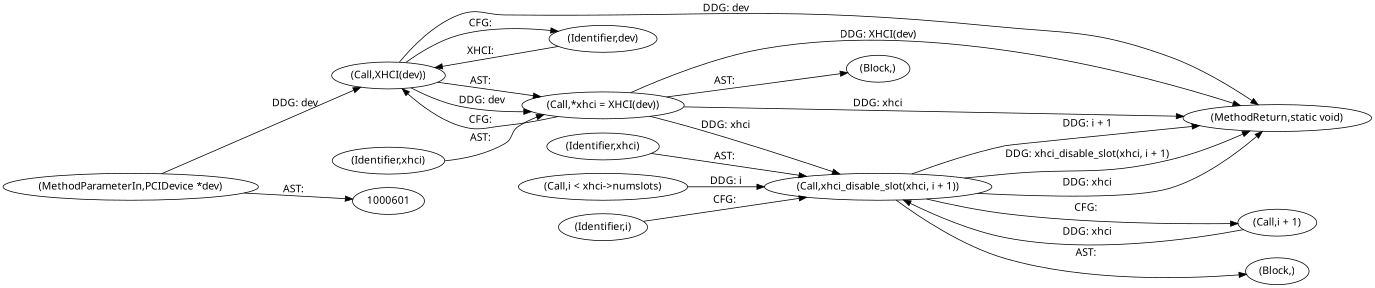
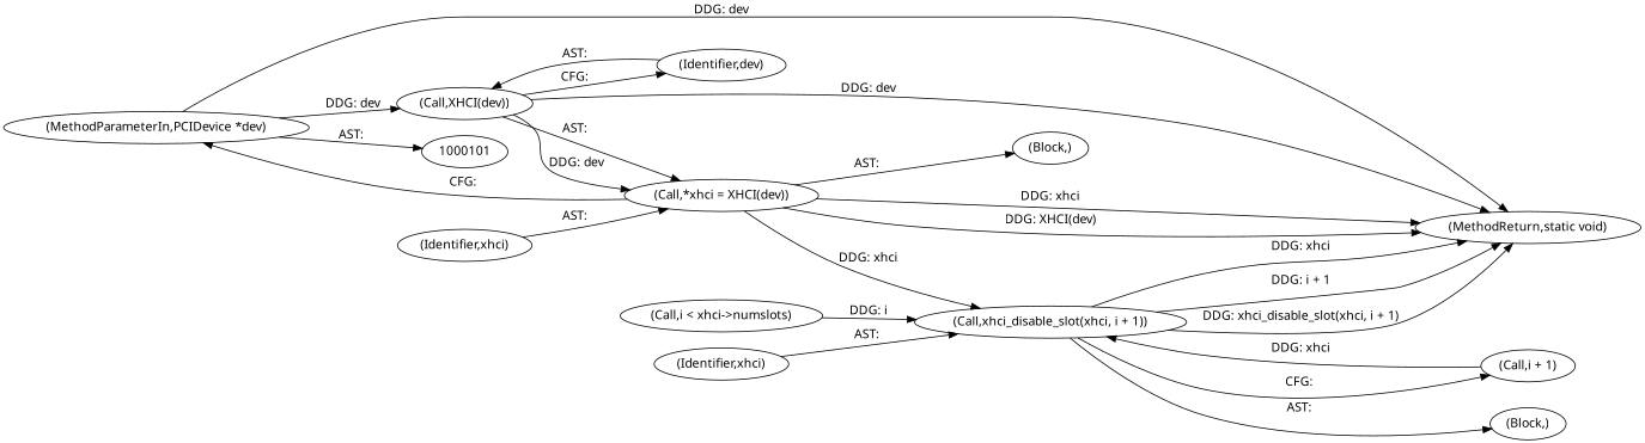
  digraph {
    fontname="Noto Sans"
    rankdir=LR
    node [fontname="Noto Sans"]
    edge [fontname="Noto Sans"]
    n1 [label="(MethodParameterIn,PCIDevice *dev)"]
    n2 [label="(Call,XHCI(dev))"]
    n3 [label="(MethodReturn,static void)"]
-   1000101 [label=1000601]
+   1000101
    n5 [label="(Call,*xhci = XHCI(dev))"]
    n6 [label="(Identifier,dev)"]
    n7 [label="(Call,xhci_disable_slot(xhci, i + 1))"]
    n8 [label="(Block,)"]
    n9 [label="(Call,i + 1)"]
    n10 [label="(Block,)"]
    n11 [label="(Identifier,xhci)"]
    n12 [label="(Identifier,xhci)"]
    n13 [label="(Call,i < xhci->numslots)"]
-   n14 [label="(Identifier,i)"]
    n1 -> n2 [label="DDG: dev"]
+   n1 -> n3 [label="DDG: dev"]
    n1 -> 1000101 [label="AST: "]
    n2 -> n3 [label="DDG: dev"]
    n2 -> n5 [label="AST: "]
    n2 -> n5 [label="DDG: dev"]
    n2 -> n6 [label="CFG: "]
-   n5 -> n2 [label="CFG: "]
+   n5 -> n1 [label="CFG: "]
    n5 -> n3 [label="DDG: XHCI(dev)"]
    n5 -> n3 [label="DDG: xhci"]
    n5 -> n7 [label="DDG: xhci"]
    n5 -> n8 [label="AST: "]
-   n6 -> n2 [label="XHCI: "]
+   n6 -> n2 [label="AST: "]
    n7 -> n3 [label="DDG: i + 1"]
    n7 -> n3 [label="DDG: xhci_disable_slot(xhci, i + 1)"]
    n7 -> n3 [label="DDG: xhci"]
    n7 -> n9 [label="CFG: "]
    n7 -> n10 [label="AST: "]
    n9 -> n7 [label="DDG: xhci"]
    n11 -> n5 [label="AST: "]
    n12 -> n7 [label="AST: "]
    n13 -> n7 [label="DDG: i"]
-   n14 -> n7 [label="CFG: "]
  }
